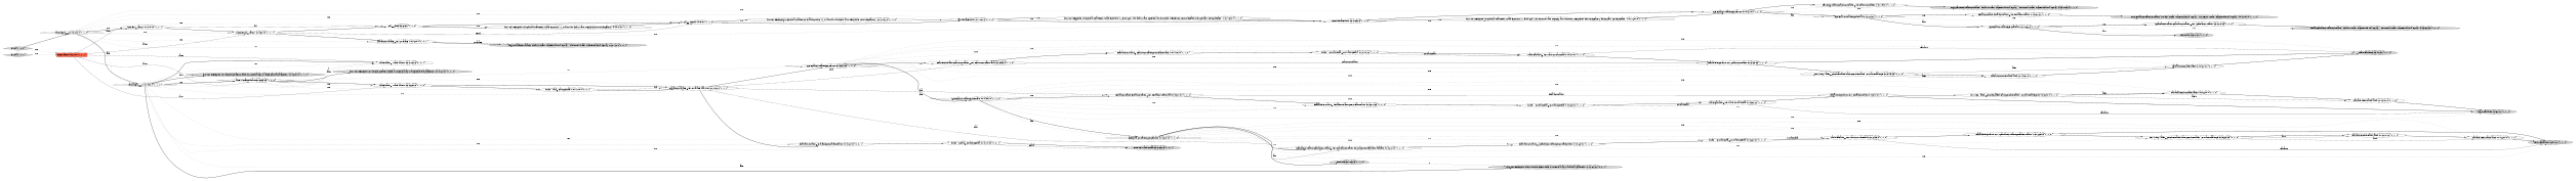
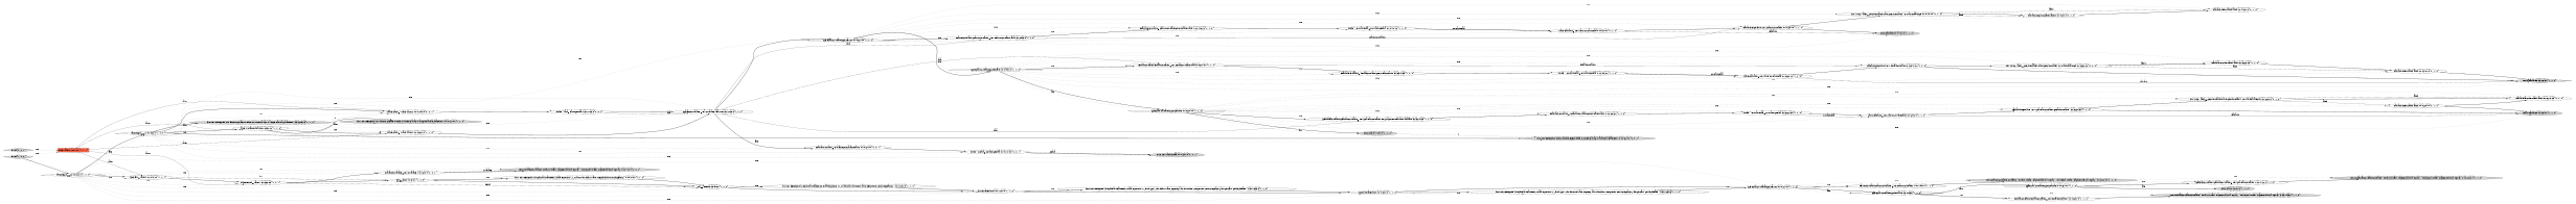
  digraph {
    rankdir=LR
    node [fillcolor=white shape=ellipse style=filled]
    edge [style=bold]
    n1 [label="type.equals(CorrelationType.pearsons)@@@38@@@['1', '1', '0']" shape=diamond]
    n2 [label="realMatrix.setAttribute(\"corr\",pearsonsCorrelation)@@@43@@@['1', '1', '0']"]
    n3 [fillcolor=lightgray label="return realMatrix@@@47@@@['1', '1', '0']"]
    n4 [label="PearsonsCorrelation pearsonsCorrelation = new PearsonsCorrelation(data)@@@39@@@['1', '1', '0']"]
    n5 [label="double(((( corrMatrixData = corrMatrix.getData()@@@41@@@['1', '1', '0']"]
    n6 [label="RealMatrix corrMatrix = pearsonsCorrelation.getCorrelationMatrix()@@@40@@@['1', '1', '0']"]
    n7 [label="type.equals(CorrelationType.kendalls)@@@49@@@['1', '1', '0']" shape=diamond]
    n8 [label="Matrix realMatrix = new Matrix(corrMatrixData)@@@42@@@['1', '1', '0']"]
    n9 [label="List<String> labels = getColumnLabels(matrix.getColumnLabels(),corrMatrixData.length)@@@44@@@['0', '1', '0']"]
    n10 [label="realMatrix.setRowLabels(labels)@@@46@@@['0', '1', '0']"]
    n11 [label="realMatrix.setColumnLabels(labels)@@@45@@@['0', '1', '0']"]
-   n12 [fillcolor=lightgray label="return realMatrix@@@58@@@['1', '1', '0']"]
+   n12 [fillcolor=lightgray label="return realMatrix@@@58@@@['1', '1', '0']" shape=diamond]
    n13 [label="realMatrix.setAttribute(\"corr\",kendallsCorrelation)@@@54@@@['1', '1', '0']"]
    n14 [label="List<String> labels = getColumnLabels(matrix.getColumnLabels(),corrMatrixData.length)@@@55@@@['0', '1', '0']"]
    n15 [label="Matrix realMatrix = new Matrix(corrMatrixData)@@@53@@@['1', '1', '0']"]
    n16 [label="realMatrix.setRowLabels(labels)@@@57@@@['0', '1', '0']"]
    n17 [label="realMatrix.setColumnLabels(labels)@@@56@@@['0', '1', '0']"]
    n18 [label="KendallsCorrelation kendallsCorrelation = new KendallsCorrelation(data)@@@50@@@['1', '1', '0']"]
    n19 [label="RealMatrix corrMatrix = kendallsCorrelation.getCorrelationMatrix()@@@51@@@['1', '1', '0']"]
    n20 [label="double(((( corrMatrixData = corrMatrix.getData()@@@52@@@['1', '1', '0']"]
    n21 [label="type.equals(CorrelationType.spearmans)@@@60@@@['1', '1', '0']" shape=diamond]
    n22 [fillcolor=lightgray label="return spearmansCorrelation.correlation(((List)first).stream().mapToDouble(null).toArray(),((List)second).stream().mapToDouble(null).toArray())@@@28@@@['1', '1', '0']"]
    n23 [label="Object first = values(0(@@@4@@@['1', '1', '1']"]
    n24 [label="Object second = values(1(@@@5@@@['1', '1', '1']"]
    n25 [label="null == first@@@6@@@['1', '1', '0']" shape=diamond]
    n26 [label="Covariance covariance = new Covariance()@@@6@@@['0', '0', '1']"]
    n27 [label="null == second@@@9@@@['1', '1', '0']" shape=diamond]
    n28 [label="throw new IOException(String.format(Locale.ROOT,\"Invalid expression %s - null found for the first value\",toExpression(constructingFactory)))@@@7@@@['1', '1', '0']"]
    n29 [label="throw new IOException(String.format(Locale.ROOT,\"Invalid expression %s - found type %s for the first value, expecting a list of numbers\",toExpression(constructingFactory),first.getClass().getSimpleName()))@@@13@@@['1', '1', '0']"]
    n30 [label="!(second instanceof List)@@@15@@@['1', '1', '0']" shape=diamond]
    n31 [label="type.equals(CorrelationType.pearsons)@@@18@@@['1', '1', '0']" shape=diamond]
    n32 [label="throw new IOException(String.format(Locale.ROOT,\"Invalid expression %s - found type %s for the second value, expecting a list of numbers\",toExpression(constructingFactory),first.getClass().getSimpleName()))@@@16@@@['1', '1', '0']"]
    n33 [fillcolor=lightgray label="doWork['0', '0', '1']" shape=diamond]
    n34 [fillcolor=tomato label="Object values@@@2@@@['1', '1', '1']" shape=box]
    n35 [label="Matrix matrix = (Matrix)values(0(@@@36@@@['1', '1', '0']"]
    n36 [label="Matrix matrix = (Matrix)values(0(@@@10@@@['0', '0', '1']"]
-   n37 [label="values(0( instanceof Matrix@@@35@@@['1', '1', '0']" shape=diamond]
+   n37 [label="values(0( instanceof Matrix@@@35@@@['1', '1', '0']"]
    n38 [label="values.length == 2@@@3@@@['1', '1', '1']" shape=diamond]
    n39 [fillcolor=lightgray label="return covariance.covariance(((List)first).stream().mapToDouble(null).toArray(),((List)second).stream().mapToDouble(null).toArray())@@@7@@@['0', '0', '1']"]
    n40 [label="!(first instanceof List)@@@12@@@['1', '1', '0']" shape=diamond]
    n41 [label="values.length == 1@@@9@@@['1', '1', '1']" shape=diamond]
    n42 [fillcolor=lightgray label="return null@@@31@@@['1', '1', '0']"]
    n43 [label="PearsonsCorrelation pearsonsCorrelation = new PearsonsCorrelation()@@@19@@@['1', '1', '0']"]
    n44 [fillcolor=lightgray label="return pearsonsCorrelation.correlation(((List)first).stream().mapToDouble(null).toArray(),((List)second).stream().mapToDouble(null).toArray())@@@20@@@['1', '1', '0']"]
    n45 [label="type.equals(CorrelationType.kendalls)@@@22@@@['1', '1', '0']" shape=diamond]
    n46 [label="double(((( corrMatrixData = corrMatrix.getData()@@@63@@@['1', '1', '0']"]
    n47 [label="Matrix realMatrix = new Matrix(corrMatrixData)@@@64@@@['1', '1', '0']"]
    n48 [fillcolor=lightgray label="return realMatrix@@@69@@@['1', '1', '0']"]
    n49 [label="realMatrix.setAttribute(\"corr\",spearmansCorrelation.getRankCorrelation())@@@65@@@['1', '1', '0']"]
    n50 [label="SpearmansCorrelation spearmansCorrelation = new SpearmansCorrelation(new Array2DRowRealMatrix(data,false))@@@61@@@['1', '1', '0']"]
    n51 [label="RealMatrix corrMatrix = spearmansCorrelation.getCorrelationMatrix()@@@62@@@['1', '1', '0']"]
    n52 [fillcolor=lightgray label="return null@@@72@@@['1', '1', '0']"]
    n53 [fillcolor=lightgray label="throw new IOException(\"The cov function expects either two numeric arrays or a matrix as parameters.\")@@@18@@@['0', '0', '1']"]
    n54 [label="throw new IOException(String.format(Locale.ROOT,\"Invalid expression %s - null found for the second value\",toExpression(constructingFactory)))@@@10@@@['1', '1', '0']"]
    n55 [fillcolor=lightgray label="throw new IOException(\"corr function operates on either two numeric arrays or a single matrix as parameters.\")@@@76@@@['1', '1', '0']"]
    n56 [label="SpearmansCorrelation spearmansCorrelation = new SpearmansCorrelation()@@@27@@@['1', '1', '0']"]
    n57 [fillcolor=lightgray label="doWork['1', '0', '0']" shape=diamond]
    n58 [fillcolor=lightgray label="return kendallsCorrelation.correlation(((List)first).stream().mapToDouble(null).toArray(),((List)second).stream().mapToDouble(null).toArray())@@@24@@@['1', '1', '0']"]
    n59 [label="KendallsCorrelation kendallsCorrelation = new KendallsCorrelation()@@@23@@@['1', '1', '0']"]
    n60 [label="type.equals(CorrelationType.spearmans)@@@26@@@['1', '1', '0']" shape=diamond]
    n61 [fillcolor=lightgray label="throw new IOException(\"corr function operates on either two numeric arrays or a single matrix as parameters.\")@@@80@@@['1', '1', '0']"]
    n62 [label="realMatrix.setRowLabels(labels)@@@68@@@['0', '1', '0']"]
    n63 [label="List<String> labels = getColumnLabels(matrix.getColumnLabels(),corrMatrixData.length)@@@66@@@['0', '1', '0']"]
    n64 [label="realMatrix.setColumnLabels(labels)@@@67@@@['0', '1', '0']"]
    n65 [label="Covariance covariance = new Covariance(data,true)@@@12@@@['1', '1', '1']"]
    n66 [label="RealMatrix coMatrix = covariance.getCovarianceMatrix()@@@13@@@['0', '0', '1']"]
    n67 [label="double(((( data = matrix.getData()@@@11@@@['0', '0', '1']"]
    n68 [fillcolor=lightgray label="return new Matrix(coData)@@@15@@@['0', '0', '1']"]
    n69 [label="double(((( coData = coMatrix.getData()@@@14@@@['0', '0', '1']"]
    n1 -> n2 [label=true style=dotted]
    n1 -> n3 [label=true style=dotted]
    n1 -> n4 [label=true style=dotted]
    n1 -> n4
    n1 -> n5 [label=true style=dotted]
    n1 -> n6 [label=true style=dotted]
    n1 -> n7 [label=false style=dotted]
    n1 -> n7
    n1 -> n8 [label=true style=dotted]
    n1 -> n9 [label=true style=dotted]
    n1 -> n10 [label=true style=dotted]
    n1 -> n11 [label=true style=dotted]
    n2 -> n3
    n2 -> n9
    n4 -> n2 [label=pearsonsCorrelation style=solid]
    n4 -> n6
    n5 -> n8 [label=corrMatrixData style=solid]
    n5 -> n8
    n6 -> n5
    n7 -> n12 [label=true style=dotted]
    n7 -> n13 [label=true style=dotted]
    n7 -> n14 [label=true style=dotted]
    n7 -> n15 [label=true style=dotted]
    n7 -> n16 [label=true style=dotted]
    n7 -> n17 [label=true style=dotted]
    n7 -> n18
    n7 -> n18 [label=true style=dotted]
    n7 -> n19 [label=true style=dotted]
    n7 -> n20 [label=true style=dotted]
    n7 -> n21
    n7 -> n21 [label=false style=dotted]
    n8 -> n2
    n8 -> n3 [label=realMatrix style=solid]
    n9 -> n10 [label=labels style=solid]
    n9 -> n11
    n9 -> n11 [label=labels style=solid]
-   n10 -> n3
    n11 -> n10
    n13 -> n12
    n13 -> n14
    n14 -> n16 [label=labels style=solid]
    n14 -> n17
    n14 -> n17 [label=labels style=solid]
    n15 -> n12 [label=realMatrix style=solid]
    n15 -> n13
    n16 -> n12
    n17 -> n16
    n18 -> n13 [label=kendallsCorrelation style=solid]
    n18 -> n19
    n19 -> n20
    n20 -> n15
    n20 -> n15 [label=corrMatrixData style=solid]
    n21 -> n46 [label=true style=dotted]
    n21 -> n47 [label=true style=dotted]
    n21 -> n48 [label=true style=dotted]
    n21 -> n49 [label=true style=dotted]
    n21 -> n50
    n21 -> n50 [label=true style=dotted]
    n21 -> n51 [label=true style=dotted]
    n21 -> n52 [label=false style=dotted]
    n21 -> n52
    n21 -> n62 [label=true style=dotted]
    n21 -> n63 [label=true style=dotted]
    n21 -> n64 [label=true style=dotted]
    n23 -> n24
    n23 -> n25 [label=first style=solid]
    n24 -> n25
    n24 -> n26
    n24 -> n27 [label=second style=solid]
    n25 -> n27
    n25 -> n28
    n25 -> n28 [label=true style=dotted]
    n26 -> n39 [label=covariance style=solid]
    n26 -> n39
    n27 -> n40
    n27 -> n54
    n27 -> n54 [label=true style=dotted]
    n28 -> n27
    n29 -> n30
    n30 -> n31
    n30 -> n32 [label=true style=dotted]
    n30 -> n32
    n31 -> n43
    n31 -> n43 [label=true style=dotted]
    n31 -> n44 [label=true style=dotted]
    n31 -> n45
    n31 -> n45 [label=false style=dotted]
    n32 -> n31
    n33 -> n34 [label=true style=dotted]
    n34 -> n23 [label=values style=solid]
    n34 -> n24 [label=values style=solid]
    n34 -> n35 [label=values style=solid]
    n34 -> n36 [label=values style=solid]
    n34 -> n37 [label=values style=solid]
    n35 -> n65
-   n35 -> n67
+   n36 -> n67
    n37 -> n1 [label=true style=dotted]
    n37 -> n35
    n37 -> n35 [label=true style=dotted]
    n37 -> n36 [label=0 style=dashed]
    n37 -> n55
    n37 -> n55 [label=false style=dotted]
    n37 -> n65 [label=true style=dotted]
    n38 -> n23 [label=true style=dotted]
    n38 -> n23
    n38 -> n24 [label=true style=dotted]
    n38 -> n25 [label=true style=dotted]
    n38 -> n26 [label=true style=dotted]
    n38 -> n27 [label=true style=dotted]
    n38 -> n30 [label=true style=dotted]
    n38 -> n31 [label=true style=dotted]
    n38 -> n39 [label=true style=dotted]
    n38 -> n40 [label=true style=dotted]
    n38 -> n41 [label=false style=dotted]
    n38 -> n41
    n40 -> n29
    n40 -> n29 [label=true style=dotted]
    n40 -> n30
    n41 -> n36 [label=true style=dotted]
    n41 -> n36
    n41 -> n37 [label=true style=dotted]
    n41 -> n37
    n41 -> n53
    n41 -> n53 [label=false style=dotted]
    n41 -> n61 [label=false style=dotted]
    n41 -> n61
    n41 -> n65 [label=true style=dotted]
    n41 -> n66 [label=true style=dotted]
    n41 -> n67 [label=true style=dotted]
    n41 -> n68 [label=true style=dotted]
    n41 -> n69 [label=true style=dotted]
    n43 -> n44
    n45 -> n58 [label=true style=dotted]
    n45 -> n59 [label=true style=dotted]
    n45 -> n59
    n45 -> n60
    n45 -> n60 [label=false style=dotted]
    n46 -> n47
    n46 -> n47 [label=corrMatrixData style=solid]
    n47 -> n48 [label=realMatrix style=solid]
    n47 -> n49
    n49 -> n48
    n49 -> n63
    n50 -> n51
    n51 -> n46
    n52 -> n53 [label=0 style=dashed]
    n54 -> n40
    n56 -> n22
    n57 -> n34 [label=true style=dotted]
    n57 -> n38
    n59 -> n58
    n60 -> n22 [label=true style=dotted]
    n60 -> n42
    n60 -> n42 [label=false style=dotted]
    n60 -> n56
    n60 -> n56 [label=true style=dotted]
    n62 -> n48
    n63 -> n62 [label=labels style=solid]
    n63 -> n64
    n63 -> n64 [label=labels style=solid]
-   n64 -> n62
+   n62 -> n64
    n65 -> n1
    n65 -> n4 [label=data style=solid]
    n65 -> n18 [label=data style=solid]
    n65 -> n50 [label=data style=solid]
    n65 -> n66
    n66 -> n69
    n67 -> n65
    n67 -> n65 [label=data style=solid]
    n69 -> n68
    n69 -> n68 [label=coData style=solid]
  }
